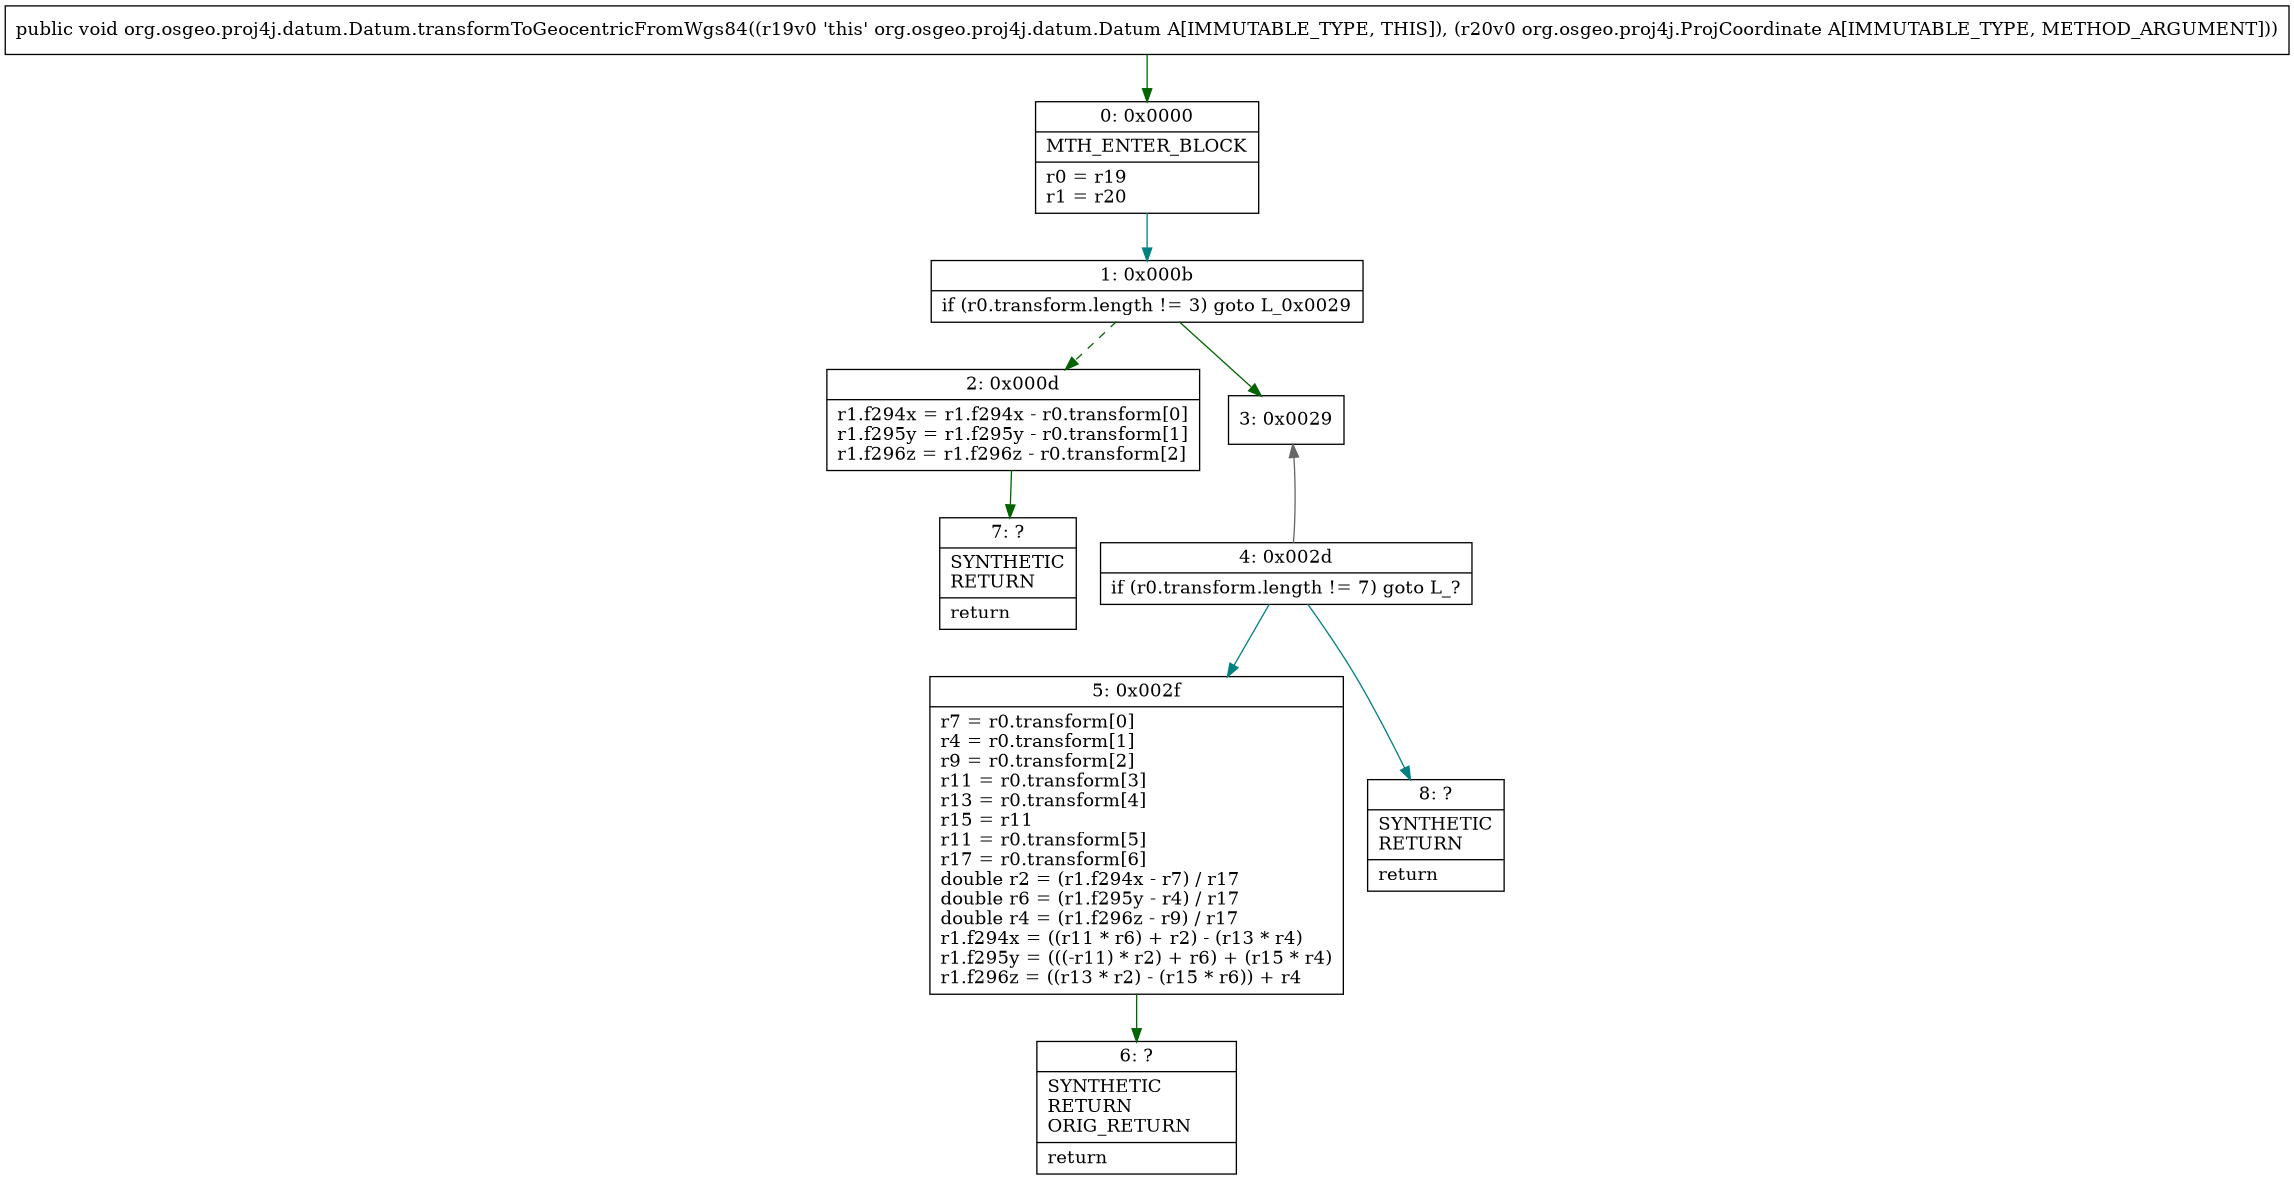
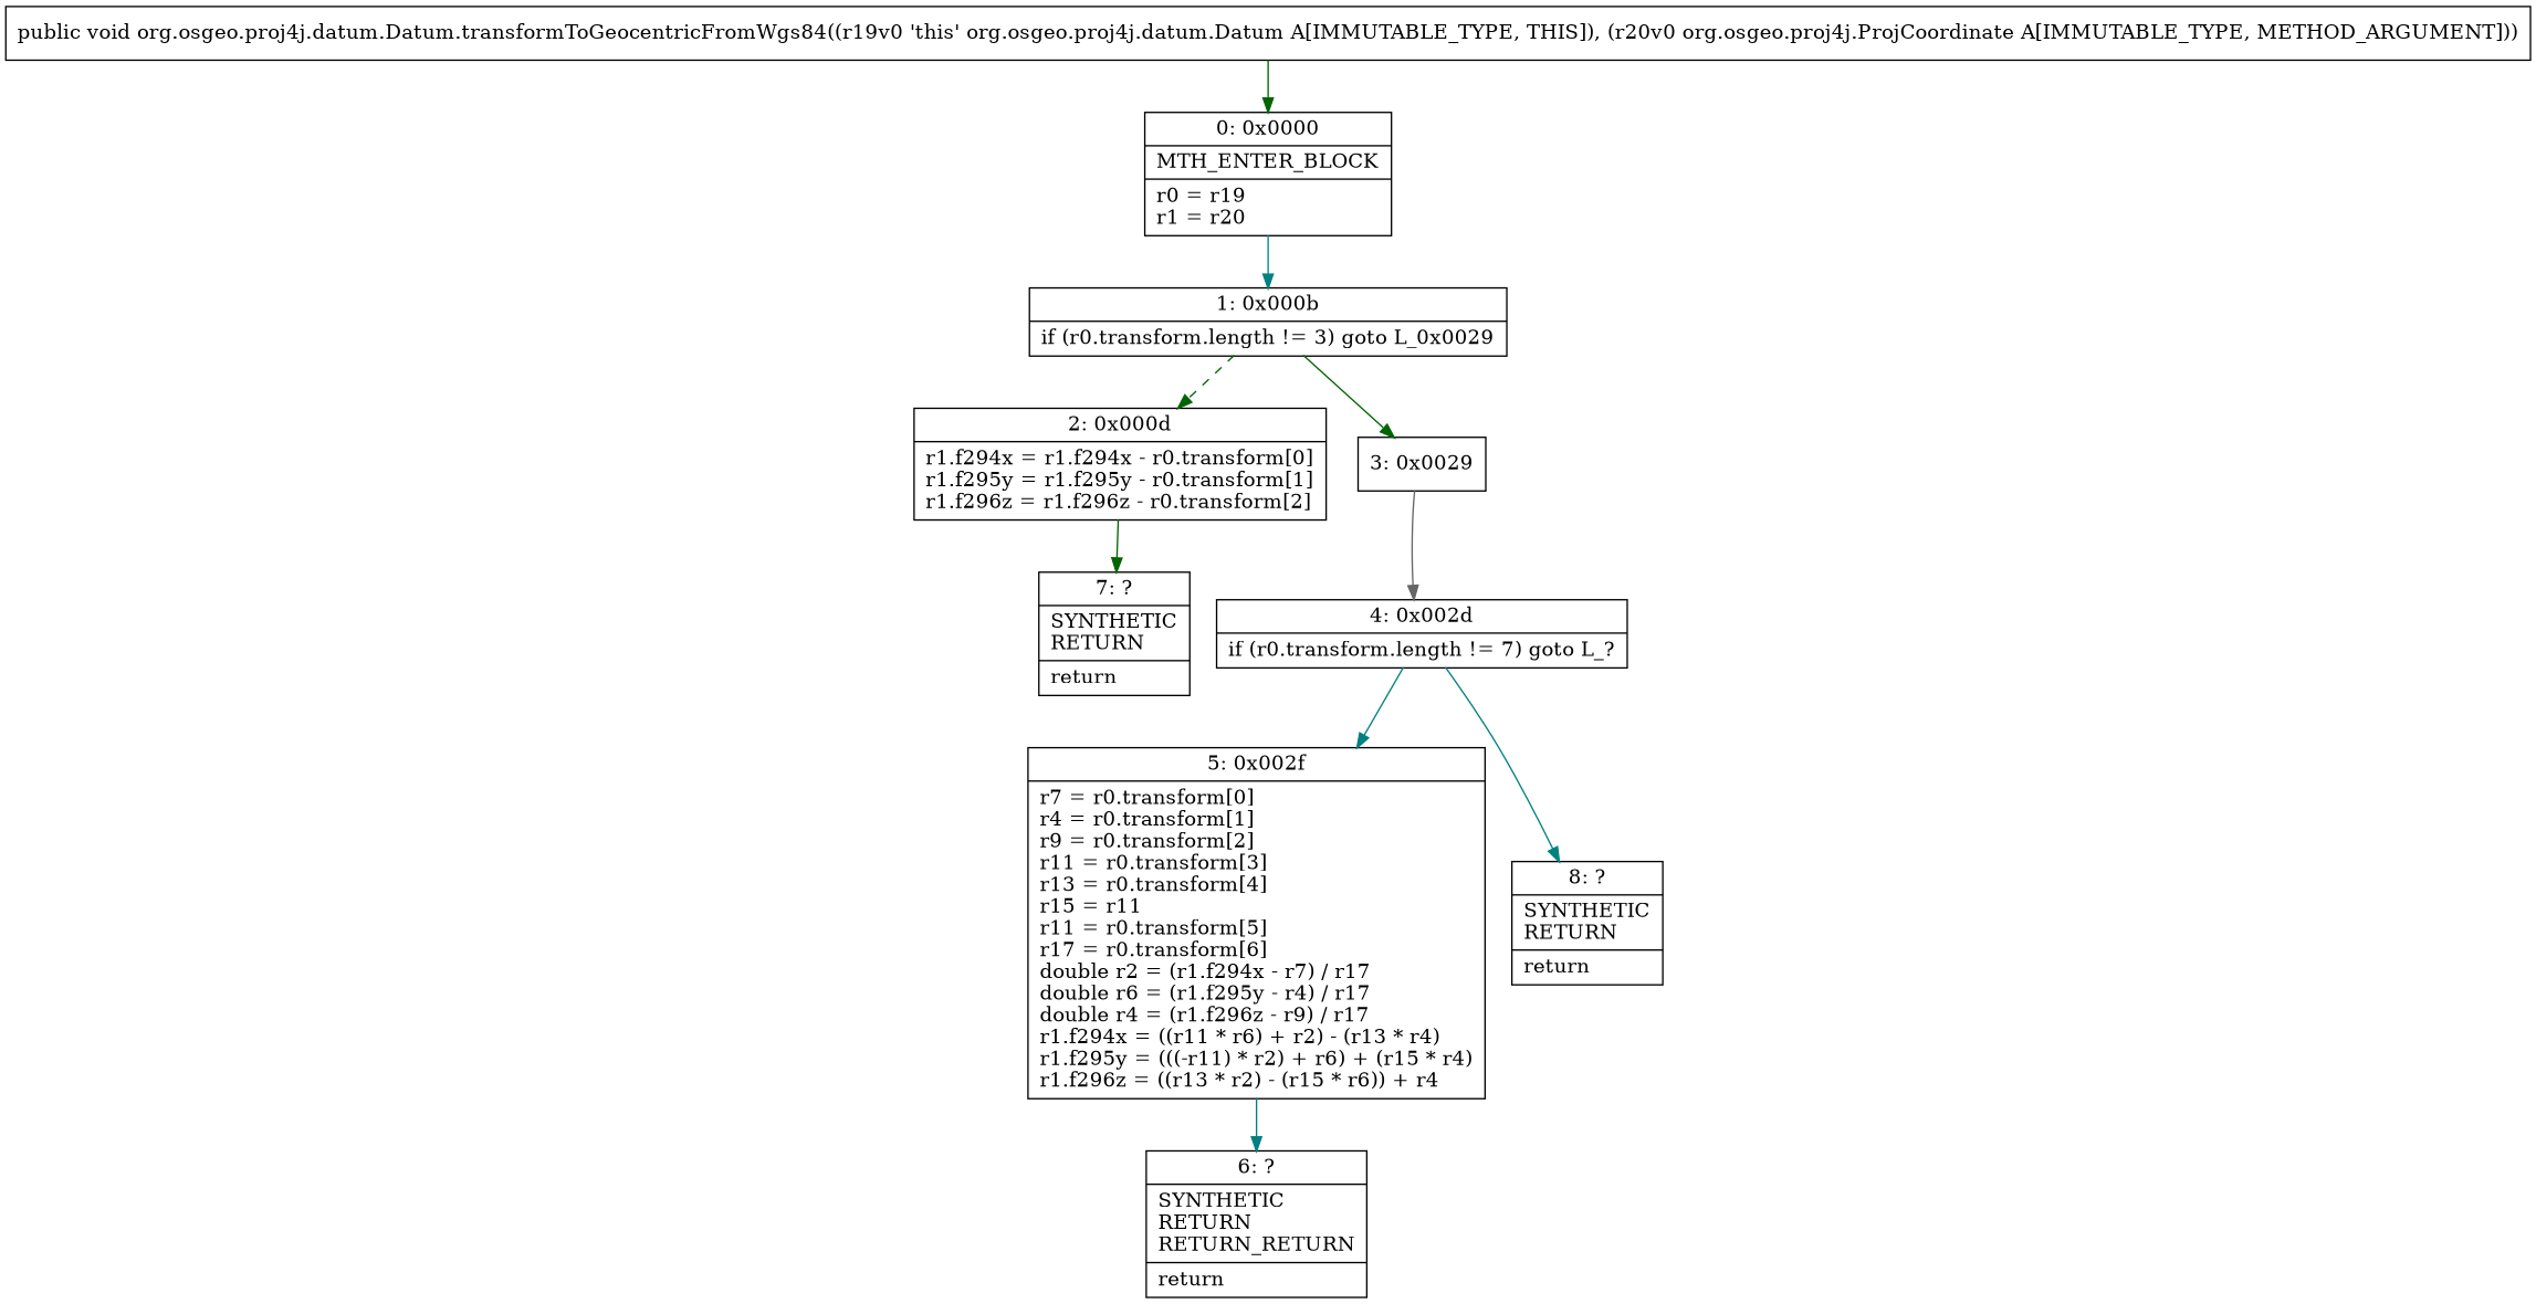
  digraph {
    node [shape=record]
    edge [color=teal]
    n1 [label="{0\:\ 0x0000|MTH_ENTER_BLOCK\l|r0 = r19\lr1 = r20\l}"]
    n2 [label="{1\:\ 0x000b|if (r0.transform.length != 3) goto L_0x0029\l}"]
    n3 [label="{2\:\ 0x000d|r1.f294x = r1.f294x \- r0.transform[0]\lr1.f295y = r1.f295y \- r0.transform[1]\lr1.f296z = r1.f296z \- r0.transform[2]\l}"]
    n4 [label="{3\:\ 0x0029}"]
    n5 [label="{7\:\ ?|SYNTHETIC\lRETURN\l|return\l}"]
    n6 [label="{4\:\ 0x002d|if (r0.transform.length != 7) goto L_?\l}"]
    n7 [label="{5\:\ 0x002f|r7 = r0.transform[0]\lr4 = r0.transform[1]\lr9 = r0.transform[2]\lr11 = r0.transform[3]\lr13 = r0.transform[4]\lr15 = r11\lr11 = r0.transform[5]\lr17 = r0.transform[6]\ldouble r2 = (r1.f294x \- r7) \/ r17\ldouble r6 = (r1.f295y \- r4) \/ r17\ldouble r4 = (r1.f296z \- r9) \/ r17\lr1.f294x = ((r11 * r6) + r2) \- (r13 * r4)\lr1.f295y = (((\-r11) * r2) + r6) + (r15 * r4)\lr1.f296z = ((r13 * r2) \- (r15 * r6)) + r4\l}"]
    n8 [label="{8\:\ ?|SYNTHETIC\lRETURN\l|return\l}"]
-   n9 [label="{6\:\ ?|SYNTHETIC\lRETURN\lORIG_RETURN\l|return\l}"]
+   n9 [label="{6\:\ ?|SYNTHETIC\lRETURN\lRETURN_RETURN\l|return\l}"]
    n10 [label="{public void org.osgeo.proj4j.datum.Datum.transformToGeocentricFromWgs84((r19v0 'this' org.osgeo.proj4j.datum.Datum A[IMMUTABLE_TYPE, THIS]), (r20v0 org.osgeo.proj4j.ProjCoordinate A[IMMUTABLE_TYPE, METHOD_ARGUMENT])) }"]
    n1 -> n2
    n2 -> n3 [color=darkgreen style=dashed]
    n2 -> n4 [color=darkgreen]
    n3 -> n5 [color=darkgreen]
-   n6 -> n4 [color=gray40]
+   n4 -> n6 [color=gray40]
    n6 -> n7 [style=solid]
    n6 -> n8
-   n7 -> n9 [color=darkgreen]
+   n7 -> n9
    n10 -> n1 [color=darkgreen]
  }
